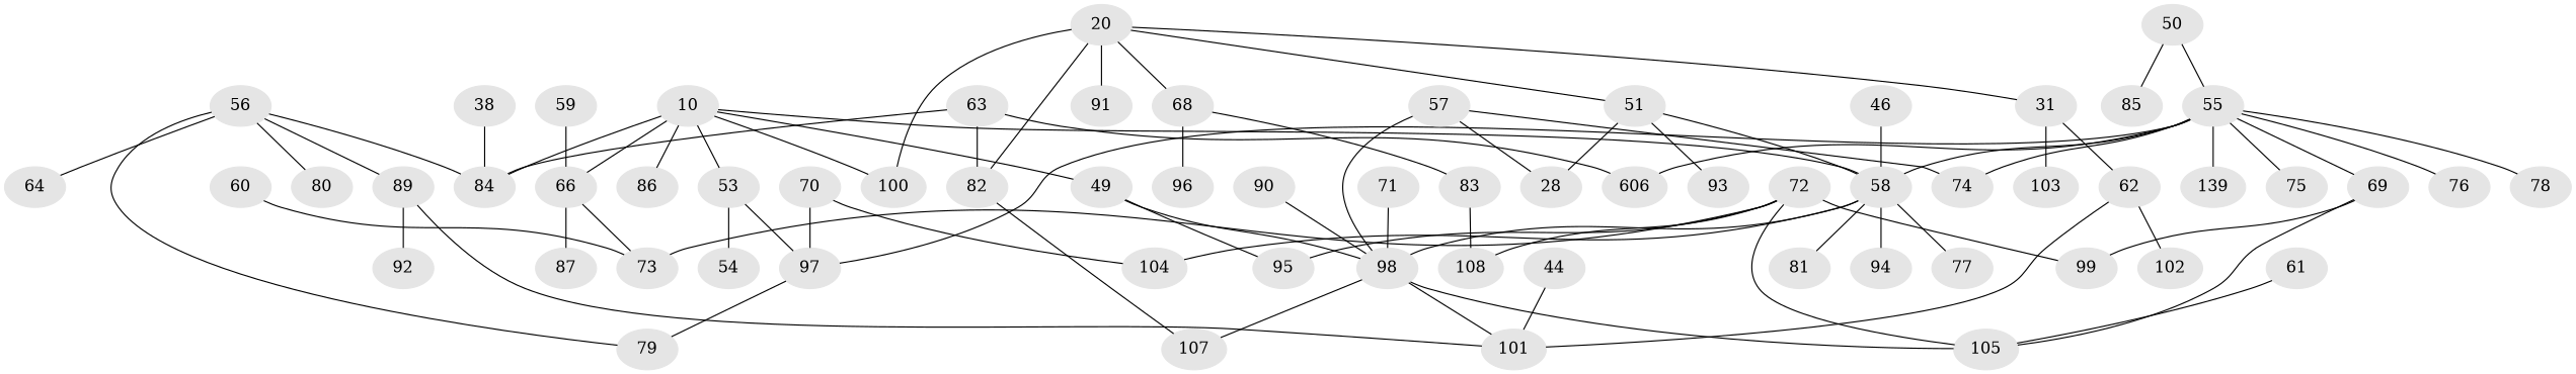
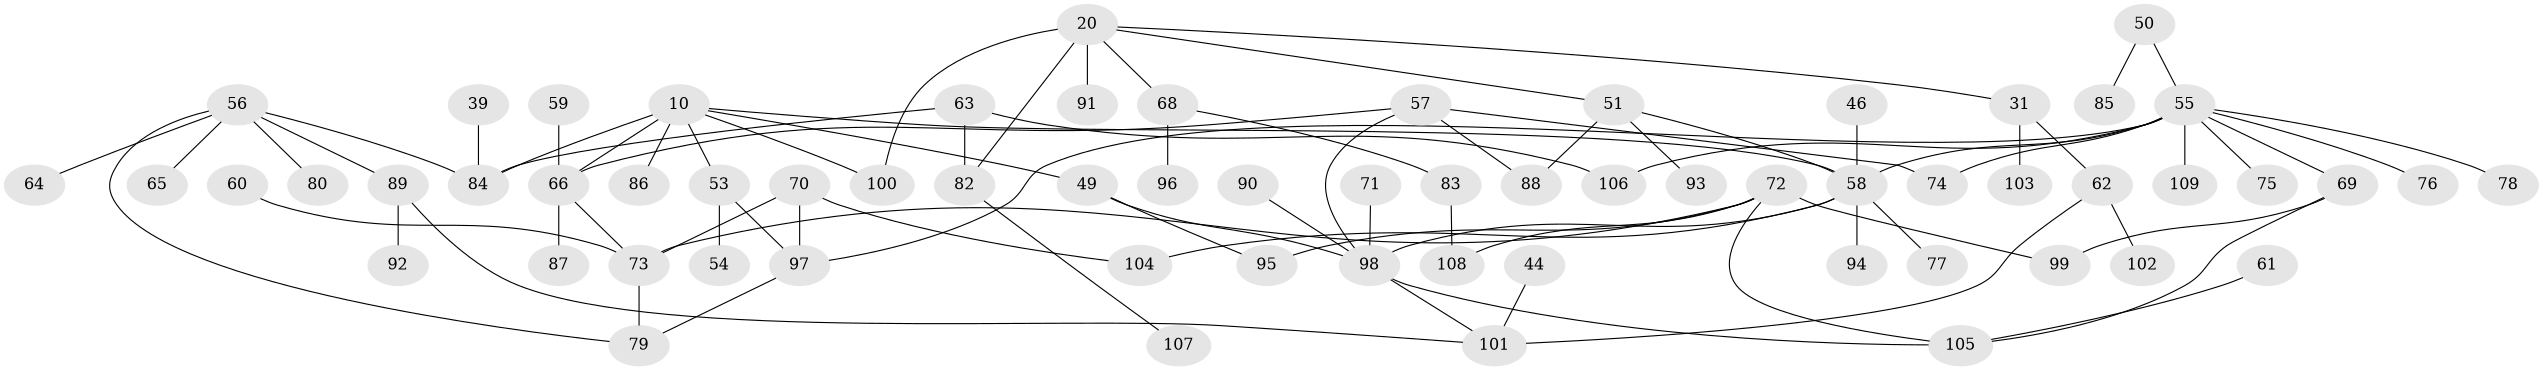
  graph {
    node [color=gray90 style=filled]
    10 [super="+2"]
    49 [super="+4"]
    53
    58 [super="+7+21+48"]
    66 [super="+12"]
    84 [super="+17"]
    86
    100 [super="+14"]
    95
    98 [super="+6+8+9+15+11+34+67"]
    54
    97 [super="+24"]
    77
-   81
    94
    104
    73 [super="+18+27+29"]
    87
    20
    31
    51 [super="+25"]
    68
    82 [super="+37"]
    91
    62
    103
-   88 [label=28]
+   88
    93
    83
    96
    107
    101 [super="+16"]
    102
-   38
+   38 [label=39]
    44
    46
    105 [super="+28"]
    55 [super="+33+42+36+45+52"]
    69
    74
    75
    76
    78
-   106 [super="+43" label=606]
-   109 [label=139]
+   106 [super="+43"]
+   109
    50
    85
    79
    99
    56 [super="+40"]
    64
+   65
    80
    89
    92
    57 [super="+30+39+47"]
    59
    60
    61
    63 [super="+23"]
    108
    70
    71
    72 [super="+35"]
    90
    10 -- 49
    10 -- 53
    10 -- 58
    10 -- 66 [weight=2]
    10 -- 84
    10 -- 86
    10 -- 100
    49 -- 95
    49 -- 98
    53 -- 54
    53 -- 97
    58 -- 98 [weight=2]
    58 -- 77
-   58 -- 81
    58 -- 94
    58 -- 104
    66 -- 73
    66 -- 87
-   98 -- 107
    98 -- 101
    98 -- 105
    97 -- 79
+   73 -- 79
    20 -- 100 [weight=2]
    20 -- 31
    20 -- 51
    20 -- 68
    20 -- 82
    20 -- 91
    31 -- 62
    31 -- 103
    51 -- 58
    51 -- 88
    51 -- 93
    68 -- 83
    68 -- 96
    82 -- 107
    62 -- 101
    62 -- 102
    83 -- 108
    38 -- 84
    44 -- 101
    46 -- 58
    55 -- 58
    55 -- 97
    55 -- 69
    55 -- 74
    55 -- 75
    55 -- 76
    55 -- 78
    55 -- 106
    55 -- 109
    69 -- 105
    69 -- 99
    50 -- 55
    50 -- 85
    56 -- 84
    56 -- 79
    56 -- 64
+   56 -- 65
    56 -- 80
    56 -- 89
    89 -- 101
    89 -- 92
+   57 -- 66
    57 -- 98
    57 -- 88
    57 -- 74
    59 -- 66
    60 -- 73
    61 -- 105
    63 -- 84
    63 -- 82
    63 -- 106
    70 -- 97
    70 -- 104
+   70 -- 73
    71 -- 98
    72 -- 95
    72 -- 73
    72 -- 105
    72 -- 99
    72 -- 108
    90 -- 98
  }
